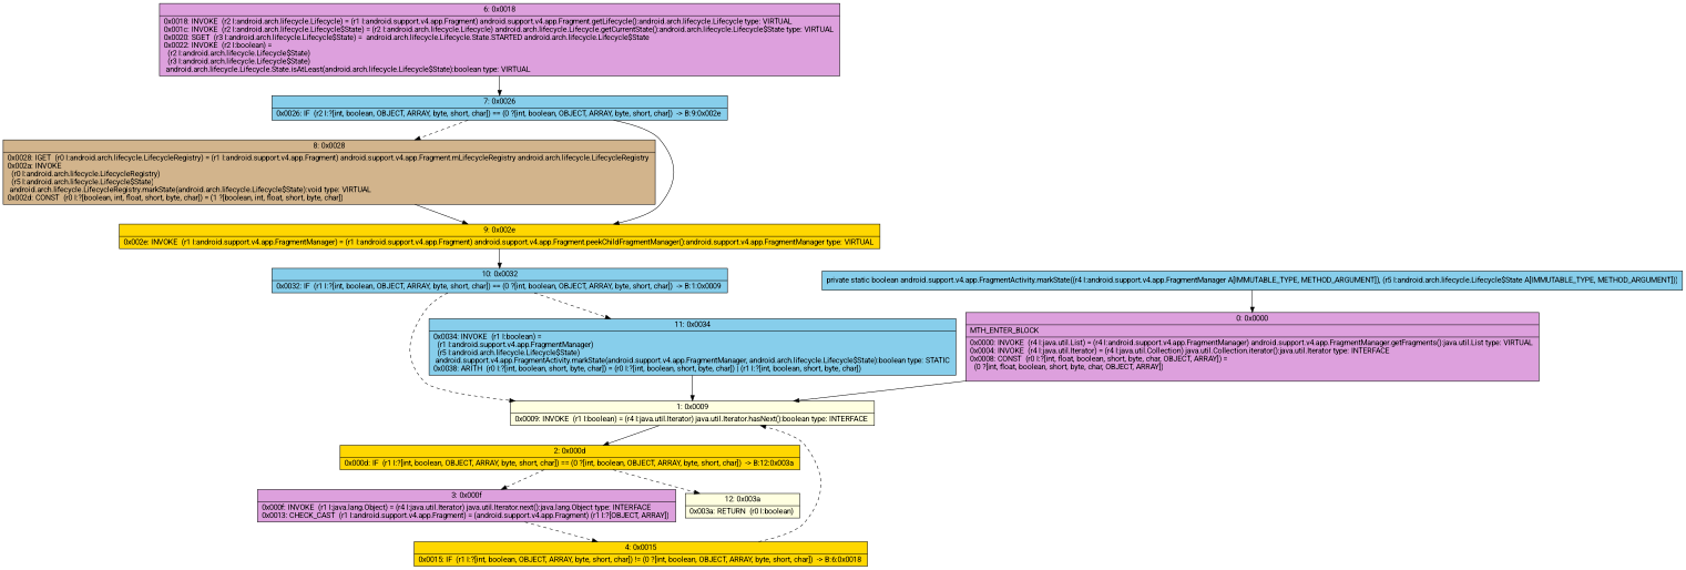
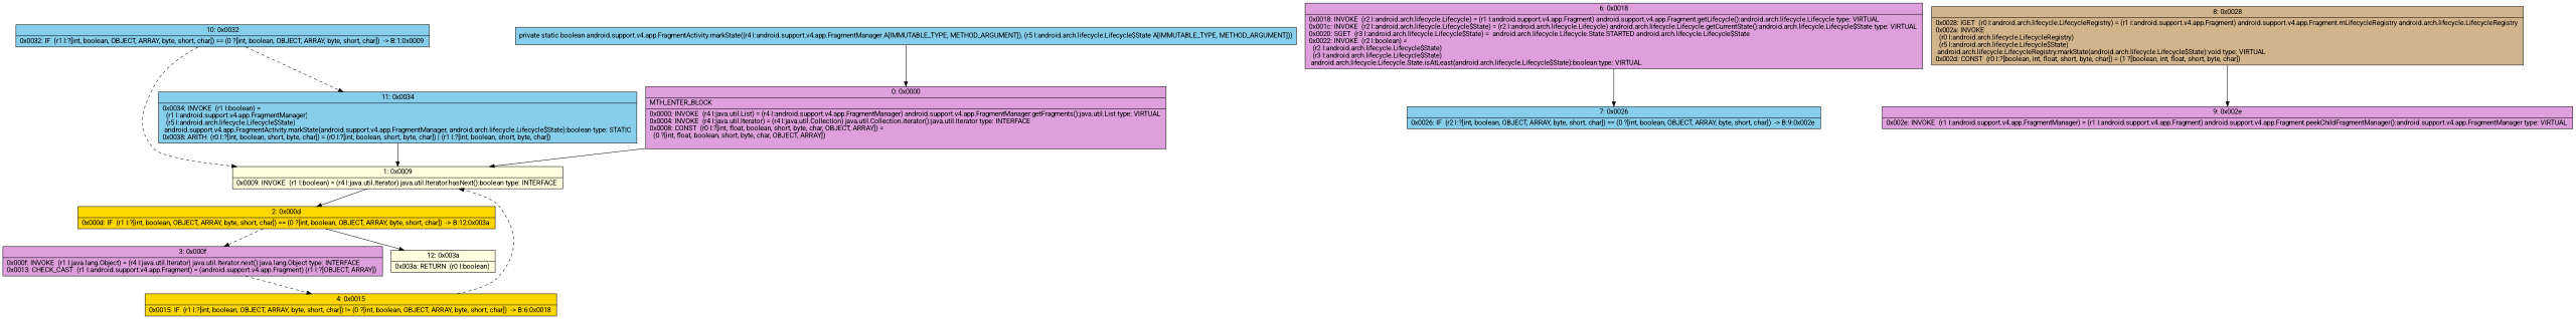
  digraph {
    fontname=Roboto
    node [fillcolor=plum fontname=Roboto shape=record style=filled]
    edge [fontname=Roboto]
    n1 [label="{0\:\ 0x0000|MTH_ENTER_BLOCK\l|0x0000: INVOKE  (r4 I:java.util.List) = (r4 I:android.support.v4.app.FragmentManager) android.support.v4.app.FragmentManager.getFragments():java.util.List type: VIRTUAL \l0x0004: INVOKE  (r4 I:java.util.Iterator) = (r4 I:java.util.Collection) java.util.Collection.iterator():java.util.Iterator type: INTERFACE \l0x0008: CONST  (r0 I:?[int, float, boolean, short, byte, char, OBJECT, ARRAY]) = \l  (0 ?[int, float, boolean, short, byte, char, OBJECT, ARRAY])\l \l}"]
    n2 [fillcolor=lightyellow label="{1\:\ 0x0009|0x0009: INVOKE  (r1 I:boolean) = (r4 I:java.util.Iterator) java.util.Iterator.hasNext():boolean type: INTERFACE \l}"]
    n3 [fillcolor=gold label="{2\:\ 0x000d|0x000d: IF  (r1 I:?[int, boolean, OBJECT, ARRAY, byte, short, char]) == (0 ?[int, boolean, OBJECT, ARRAY, byte, short, char])  \-\> B:12:0x003a \l}"]
    n4 [label="{3\:\ 0x000f|0x000f: INVOKE  (r1 I:java.lang.Object) = (r4 I:java.util.Iterator) java.util.Iterator.next():java.lang.Object type: INTERFACE \l0x0013: CHECK_CAST  (r1 I:android.support.v4.app.Fragment) = (android.support.v4.app.Fragment) (r1 I:?[OBJECT, ARRAY]) \l}"]
    n5 [fillcolor=lightyellow label="{12\:\ 0x003a|0x003a: RETURN  (r0 I:boolean) \l}"]
    n6 [fillcolor=gold label="{4\:\ 0x0015|0x0015: IF  (r1 I:?[int, boolean, OBJECT, ARRAY, byte, short, char]) != (0 ?[int, boolean, OBJECT, ARRAY, byte, short, char])  \-\> B:6:0x0018 \l}"]
    n7 [label="{6\:\ 0x0018|0x0018: INVOKE  (r2 I:android.arch.lifecycle.Lifecycle) = (r1 I:android.support.v4.app.Fragment) android.support.v4.app.Fragment.getLifecycle():android.arch.lifecycle.Lifecycle type: VIRTUAL \l0x001c: INVOKE  (r2 I:android.arch.lifecycle.Lifecycle$State) = (r2 I:android.arch.lifecycle.Lifecycle) android.arch.lifecycle.Lifecycle.getCurrentState():android.arch.lifecycle.Lifecycle$State type: VIRTUAL \l0x0020: SGET  (r3 I:android.arch.lifecycle.Lifecycle$State) =  android.arch.lifecycle.Lifecycle.State.STARTED android.arch.lifecycle.Lifecycle$State \l0x0022: INVOKE  (r2 I:boolean) = \l  (r2 I:android.arch.lifecycle.Lifecycle$State)\l  (r3 I:android.arch.lifecycle.Lifecycle$State)\l android.arch.lifecycle.Lifecycle.State.isAtLeast(android.arch.lifecycle.Lifecycle$State):boolean type: VIRTUAL \l}"]
    n8 [fillcolor=skyblue label="{7\:\ 0x0026|0x0026: IF  (r2 I:?[int, boolean, OBJECT, ARRAY, byte, short, char]) == (0 ?[int, boolean, OBJECT, ARRAY, byte, short, char])  \-\> B:9:0x002e \l}"]
    n9 [fillcolor=tan label="{8\:\ 0x0028|0x0028: IGET  (r0 I:android.arch.lifecycle.LifecycleRegistry) = (r1 I:android.support.v4.app.Fragment) android.support.v4.app.Fragment.mLifecycleRegistry android.arch.lifecycle.LifecycleRegistry \l0x002a: INVOKE  \l  (r0 I:android.arch.lifecycle.LifecycleRegistry)\l  (r5 I:android.arch.lifecycle.Lifecycle$State)\l android.arch.lifecycle.LifecycleRegistry.markState(android.arch.lifecycle.Lifecycle$State):void type: VIRTUAL \l0x002d: CONST  (r0 I:?[boolean, int, float, short, byte, char]) = (1 ?[boolean, int, float, short, byte, char]) \l}"]
-   n10 [fillcolor=gold label="{9\:\ 0x002e|0x002e: INVOKE  (r1 I:android.support.v4.app.FragmentManager) = (r1 I:android.support.v4.app.Fragment) android.support.v4.app.Fragment.peekChildFragmentManager():android.support.v4.app.FragmentManager type: VIRTUAL \l}"]
+   n10 [label="{9\:\ 0x002e|0x002e: INVOKE  (r1 I:android.support.v4.app.FragmentManager) = (r1 I:android.support.v4.app.Fragment) android.support.v4.app.Fragment.peekChildFragmentManager():android.support.v4.app.FragmentManager type: VIRTUAL \l}"]
    n11 [fillcolor=skyblue label="{10\:\ 0x0032|0x0032: IF  (r1 I:?[int, boolean, OBJECT, ARRAY, byte, short, char]) == (0 ?[int, boolean, OBJECT, ARRAY, byte, short, char])  \-\> B:1:0x0009 \l}"]
    n12 [fillcolor=skyblue label="{11\:\ 0x0034|0x0034: INVOKE  (r1 I:boolean) = \l  (r1 I:android.support.v4.app.FragmentManager)\l  (r5 I:android.arch.lifecycle.Lifecycle$State)\l android.support.v4.app.FragmentActivity.markState(android.support.v4.app.FragmentManager, android.arch.lifecycle.Lifecycle$State):boolean type: STATIC \l0x0038: ARITH  (r0 I:?[int, boolean, short, byte, char]) = (r0 I:?[int, boolean, short, byte, char]) \| (r1 I:?[int, boolean, short, byte, char]) \l}"]
    n13 [fillcolor=skyblue label="{private static boolean android.support.v4.app.FragmentActivity.markState((r4 I:android.support.v4.app.FragmentManager A[IMMUTABLE_TYPE, METHOD_ARGUMENT]), (r5 I:android.arch.lifecycle.Lifecycle$State A[IMMUTABLE_TYPE, METHOD_ARGUMENT])) }"]
    n1 -> n2
    n2 -> n3
    n3 -> n4 [style=dashed]
-   n3 -> n5 [style=dashed]
+   n3 -> n5
    n4 -> n6 [style=dashed]
    n6 -> n2 [style=dashed]
    n7 -> n8
-   n8 -> n9 [style=dashed]
-   n8 -> n10
    n9 -> n10
-   n10 -> n11
    n11 -> n2 [style=dashed]
    n11 -> n12 [style=dashed]
    n12 -> n2
    n13 -> n1
  }
